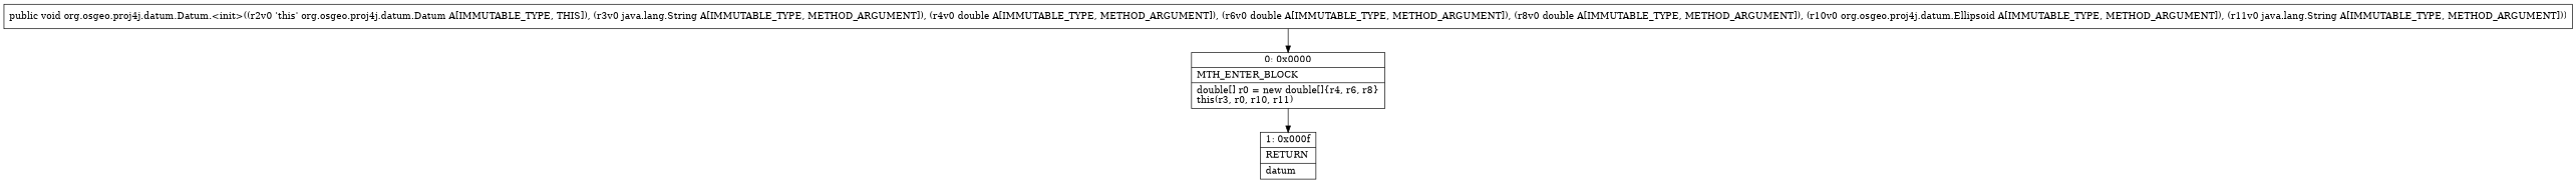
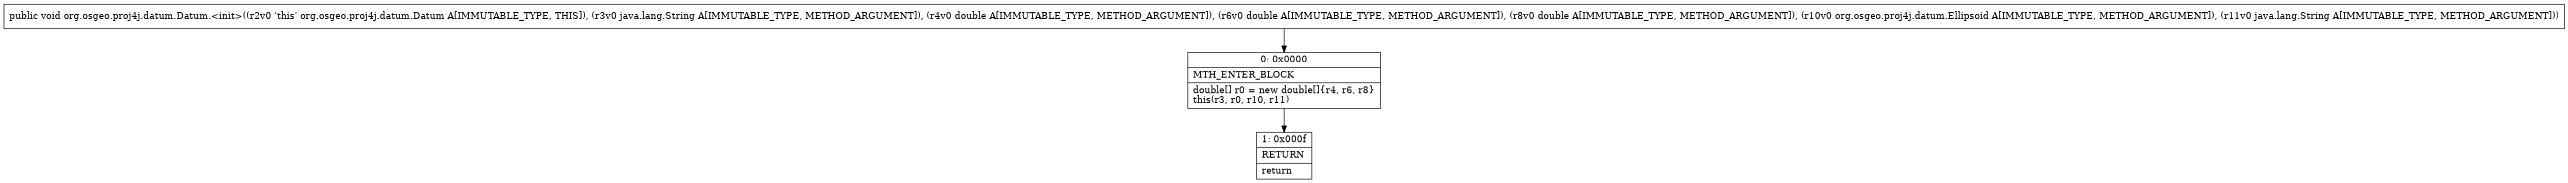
  digraph {
    node [shape=record]
    n1 [label="{0\:\ 0x0000|MTH_ENTER_BLOCK\l|double[] r0 = new double[]\{r4, r6, r8\}\lthis(r3, r0, r10, r11)\l}"]
-   n2 [label="{1\:\ 0x000f|RETURN\l|datum\l}"]
+   n2 [label="{1\:\ 0x000f|RETURN\l|return\l}"]
    n3 [label="{public void org.osgeo.proj4j.datum.Datum.\<init\>((r2v0 'this' org.osgeo.proj4j.datum.Datum A[IMMUTABLE_TYPE, THIS]), (r3v0 java.lang.String A[IMMUTABLE_TYPE, METHOD_ARGUMENT]), (r4v0 double A[IMMUTABLE_TYPE, METHOD_ARGUMENT]), (r6v0 double A[IMMUTABLE_TYPE, METHOD_ARGUMENT]), (r8v0 double A[IMMUTABLE_TYPE, METHOD_ARGUMENT]), (r10v0 org.osgeo.proj4j.datum.Ellipsoid A[IMMUTABLE_TYPE, METHOD_ARGUMENT]), (r11v0 java.lang.String A[IMMUTABLE_TYPE, METHOD_ARGUMENT])) }"]
    n1 -> n2
    n3 -> n1
  }
